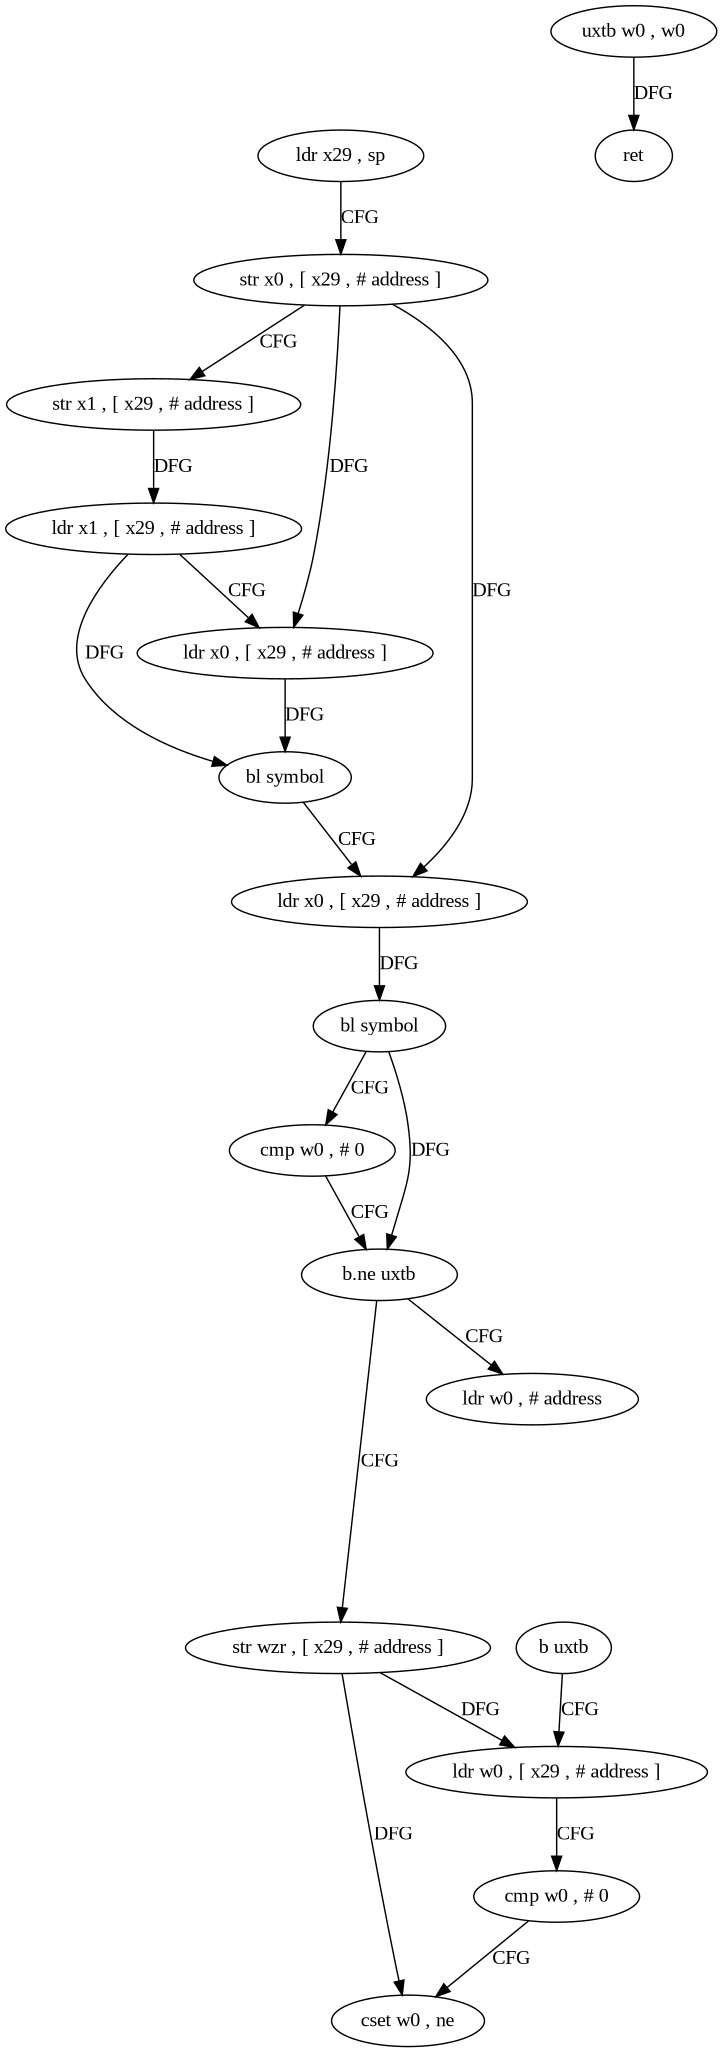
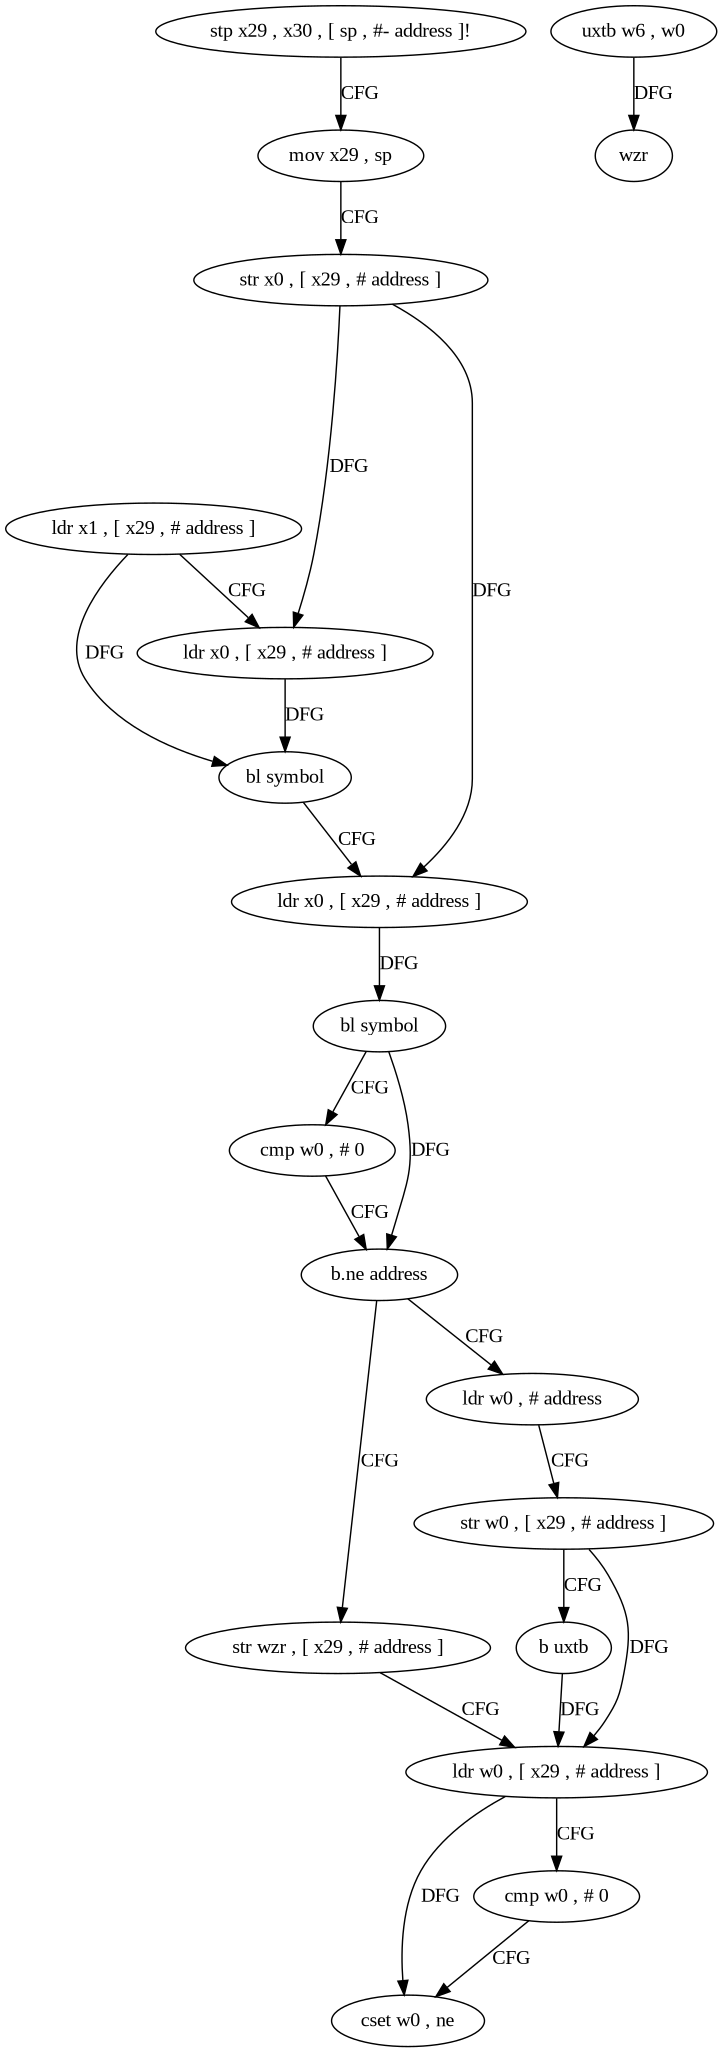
  digraph {
    fontname="Liberation Serif"
    node [fontname="Liberation Serif"]
    edge [fontname="Liberation Serif"]
-   n2 [label="ldr x29 , sp"]
+   n1 [label="stp x29 , x30 , [ sp , #- address ]!"]
+   n2 [label="mov x29 , sp"]
    n3 [label="str x0 , [ x29 , # address ]"]
-   n4 [label="str x1 , [ x29 , # address ]"]
    n5 [label="ldr x0 , [ x29 , # address ]"]
    n6 [label="ldr x0 , [ x29 , # address ]"]
    n7 [label="ldr x1 , [ x29 , # address ]"]
    n8 [label="bl symbol"]
    n9 [label="bl symbol"]
    n10 [label="cmp w0 , # 0"]
-   n11 [label="b.ne uxtb"]
+   n11 [label="b.ne address"]
    n12 [label="str wzr , [ x29 , # address ]"]
    n13 [label="ldr w0 , # address"]
    n14 [label="ldr w0 , [ x29 , # address ]"]
+   n15 [label="str w0 , [ x29 , # address ]"]
    n16 [label="cmp w0 , # 0"]
    n17 [label="cset w0 , ne"]
    n18 [label="b uxtb"]
-   n19 [label="uxtb w0 , w0"]
-   n20 [label=ret]
+   n19 [label="uxtb w6 , w0"]
+   n20 [label=wzr]
+   n1 -> n2 [label=CFG]
    n2 -> n3 [label=CFG]
-   n3 -> n4 [label=CFG]
    n3 -> n5 [label=DFG]
    n3 -> n6 [label=DFG]
-   n4 -> n7 [label=DFG]
    n5 -> n8 [label=DFG]
    n6 -> n9 [label=DFG]
    n7 -> n5 [label=CFG]
    n7 -> n8 [label=DFG]
    n8 -> n6 [label=CFG]
    n9 -> n10 [label=CFG]
    n9 -> n11 [label=DFG]
    n10 -> n11 [label=CFG]
    n11 -> n12 [label=CFG]
    n11 -> n13 [label=CFG]
-   n12 -> n14 [label=DFG]
+   n12 -> n14 [label=CFG]
+   n13 -> n15 [label=CFG]
    n14 -> n16 [label=CFG]
-   n12 -> n17 [label=DFG]
+   n14 -> n17 [label=DFG]
+   n15 -> n14 [label=DFG]
+   n15 -> n18 [label=CFG]
    n16 -> n17 [label=CFG]
-   n18 -> n14 [label=CFG]
+   n18 -> n14 [label=DFG]
    n19 -> n20 [label=DFG]
  }
